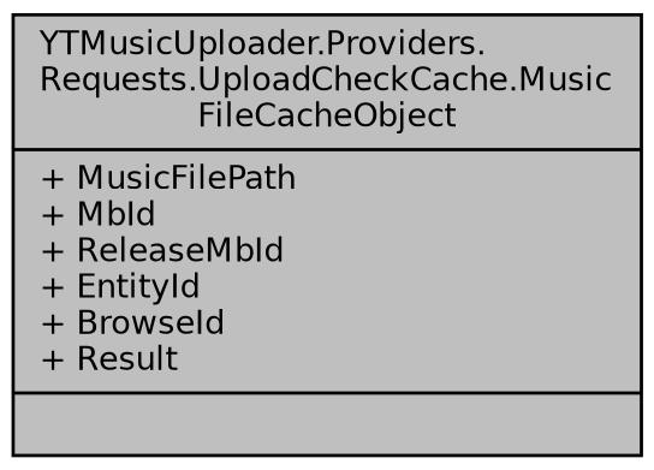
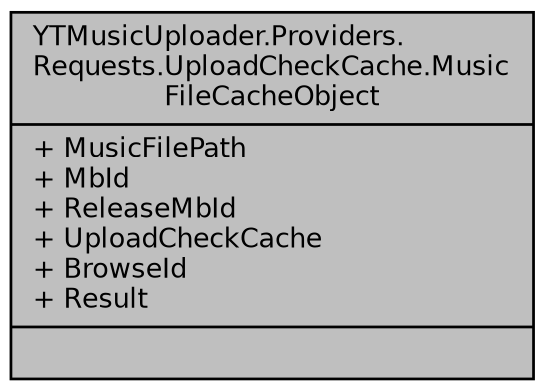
  digraph {
-   n1 [color=black fillcolor=grey75 fontcolor=black fontname=Helvetica fontsize=10 height=0.2 label="{YTMusicUploader.Providers.\lRequests.UploadCheckCache.Music\lFileCacheObject\n|+ MusicFilePath\l+ MbId\l+ ReleaseMbId\l+ EntityId\l+ BrowseId\l+ Result\l|}" shape=record style=filled width=0.4]
+   n1 [color=black fillcolor=grey75 fontcolor=black fontname=Helvetica fontsize=10 height=0.2 label="{YTMusicUploader.Providers.\lRequests.UploadCheckCache.Music\lFileCacheObject\n|+ MusicFilePath\l+ MbId\l+ ReleaseMbId\l+ UploadCheckCache\l+ BrowseId\l+ Result\l|}" shape=record style=filled width=0.4]
  }
